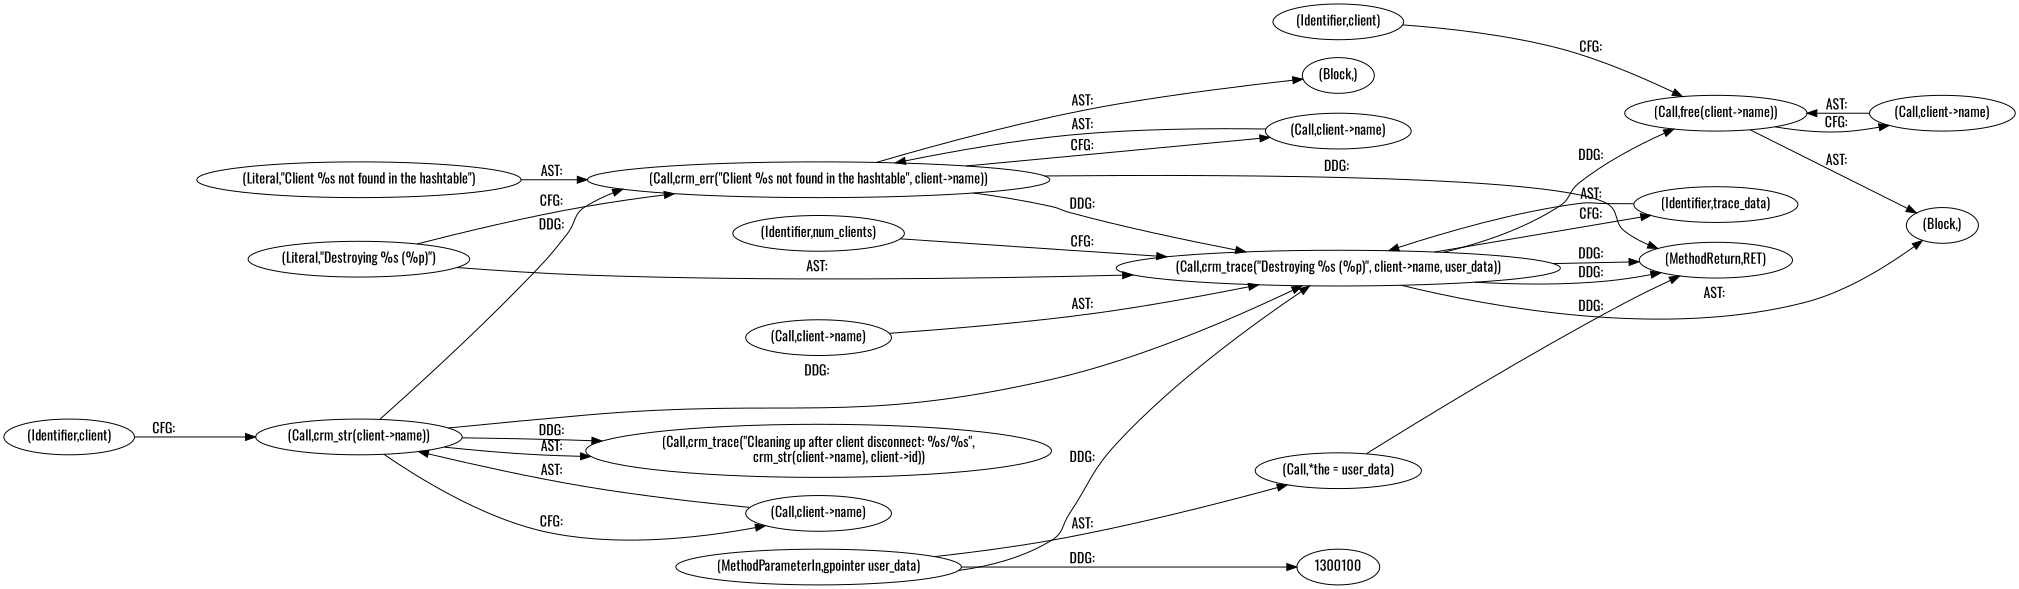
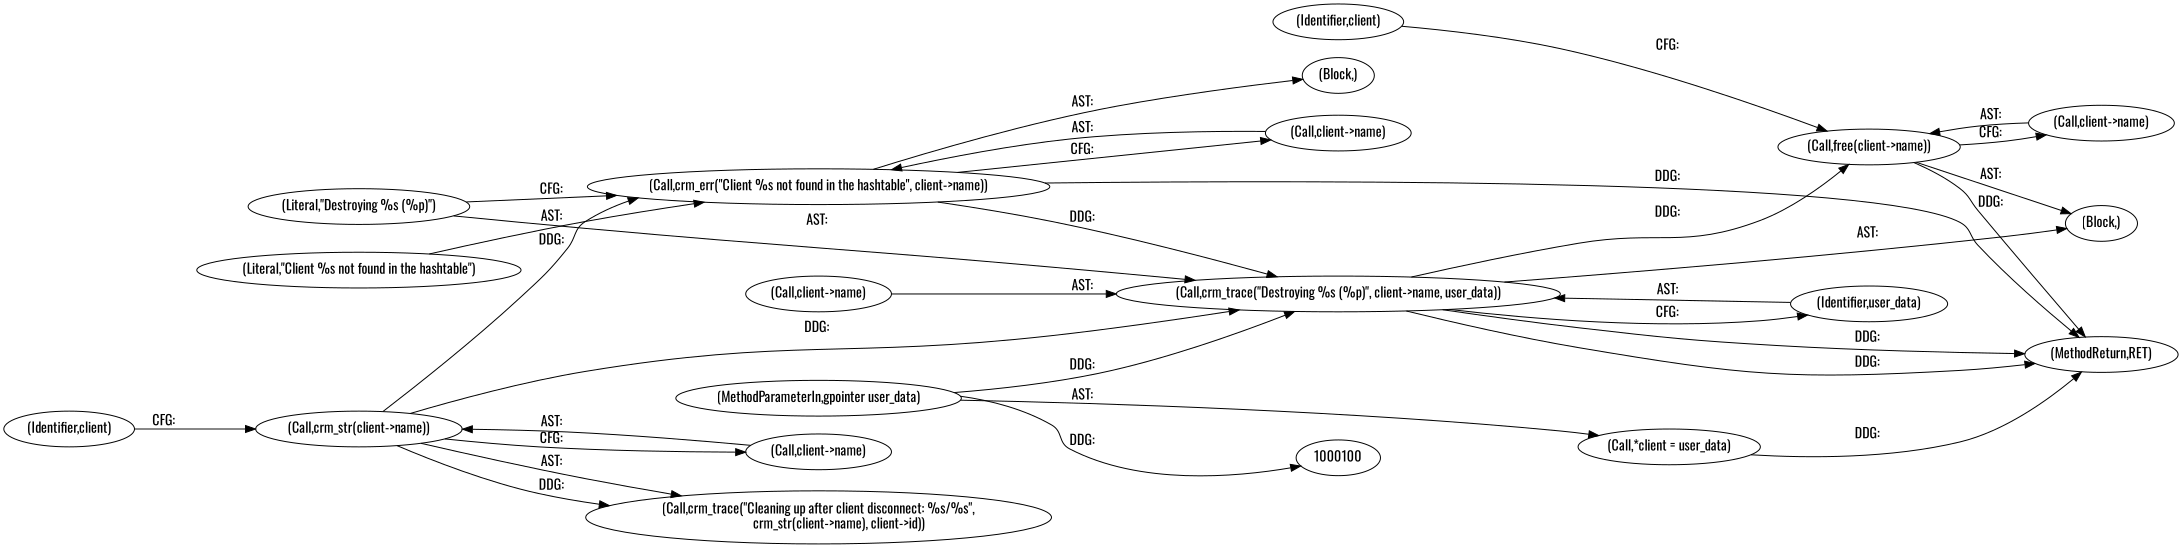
  digraph {
    fontname=Oswald
    rankdir=LR
    node [fontname=Oswald]
    edge [fontname=Oswald]
    n1 [label="(Call,free(client->name))"]
    n2 [label="(Block,)"]
    n3 [label="(MethodReturn,RET)"]
    n4 [label="(Call,client->name)"]
    n5 [label="(Call,crm_trace(\"Destroying %s (%p)\", client->name, user_data))"]
-   n6 [label="(Identifier,trace_data)"]
+   n6 [label="(Identifier,user_data)"]
    n7 [label="(Call,crm_str(client->name))"]
    n8 [label="(Call,crm_err(\"Client %s not found in the hashtable\", client->name))"]
    n9 [label="(Call,crm_trace(\"Cleaning up after client disconnect: %s/%s\",\n              crm_str(client->name), client->id))"]
    n10 [label="(Call,client->name)"]
    n11 [label="(Call,client->name)"]
    n12 [label="(Block,)"]
    n13 [label="(MethodParameterIn,gpointer user_data)"]
-   n14 [label="(Call,*the = user_data)"]
-   1000100 [label=1300100]
+   n14 [label="(Call,*client = user_data)"]
+   1000100
    n16 [label="(Literal,\"Client %s not found in the hashtable\")"]
    n17 [label="(Identifier,client)"]
    n18 [label="(Literal,\"Destroying %s (%p)\")"]
    n19 [label="(Identifier,client)"]
    n20 [label="(Call,client->name)"]
-   n21 [label="(Identifier,num_clients)"]
    n1 -> n2 [label="AST: "]
+   n1 -> n3 [label="DDG: "]
    n1 -> n4 [label="CFG: "]
    n4 -> n1 [label="AST: "]
    n5 -> n1 [label="DDG: "]
    n5 -> n2 [label="AST: "]
    n5 -> n3 [label="DDG: "]
    n5 -> n3 [label="DDG: "]
    n5 -> n6 [label="CFG: "]
    n6 -> n5 [label="AST: "]
    n7 -> n5 [label="DDG: "]
    n7 -> n8 [label="DDG: "]
    n7 -> n9 [label="AST: "]
    n7 -> n9 [label="DDG: "]
    n7 -> n10 [label="CFG: "]
    n8 -> n3 [label="DDG: "]
    n8 -> n5 [label="DDG: "]
    n8 -> n11 [label="CFG: "]
    n8 -> n12 [label="AST: "]
    n10 -> n7 [label="AST: "]
    n11 -> n8 [label="AST: "]
    n13 -> n5 [label="DDG: "]
    n13 -> n14 [label="AST: "]
    n13 -> 1000100 [label="DDG: "]
    n14 -> n3 [label="DDG: "]
    n16 -> n8 [label="AST: "]
    n17 -> n7 [label="CFG: "]
    n18 -> n5 [label="AST: "]
    n18 -> n8 [label="CFG: "]
    n19 -> n1 [label="CFG: "]
    n20 -> n5 [label="AST: "]
-   n21 -> n5 [label="CFG: "]
  }
